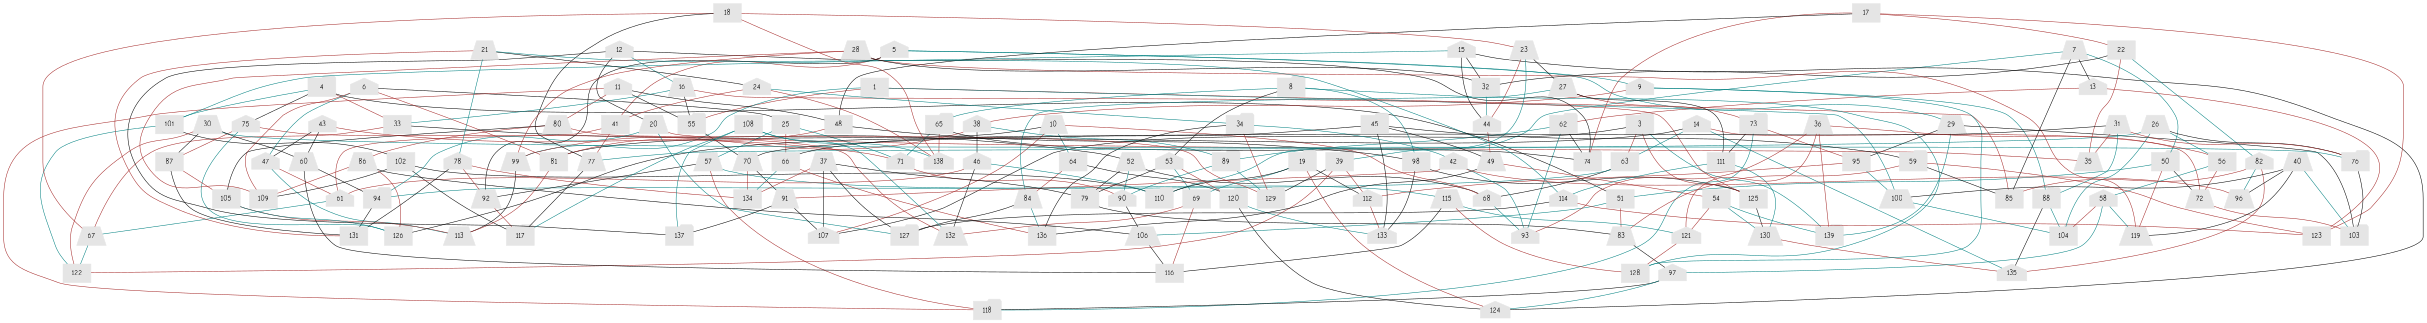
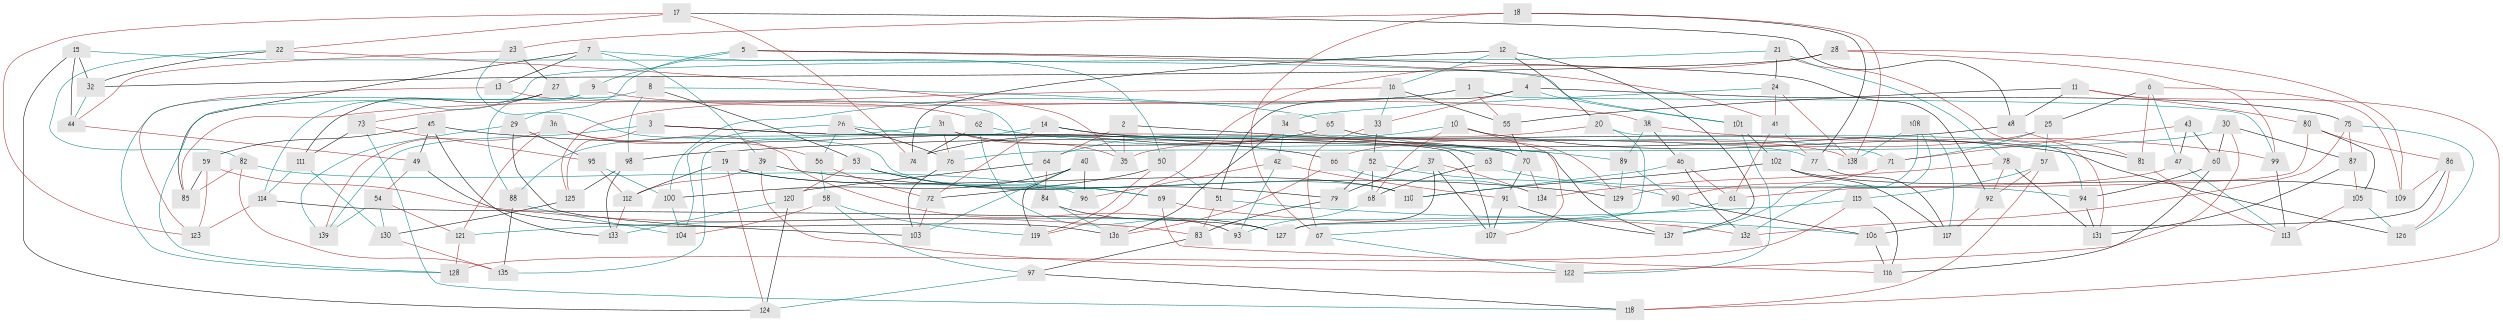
  graph {
    fontname="Comic Neue"
    node [color=gray90 fontname="Comic Neue" shape=trapezium style=filled]
    edge [color=brown fontname="Comic Neue"]
    1 [shape=box]
    55 [shape=folder]
    85 [shape=box]
    99
    100
    70
    113
    104 [shape=folder]
+   2 [shape=box]
    35
    64 [shape=box]
    137 [shape=folder]
    13 [shape=house]
    62 [shape=folder]
    123 [shape=box]
    84
    120 [shape=folder]
    3 [shape=folder]
    63 [shape=box]
    107 [shape=house]
    125 [shape=box]
    139 [shape=folder]
    68 [shape=house]
    94 [shape=folder]
    130
    4 [shape=folder]
    33 [shape=box]
    51 [shape=box]
    75 [shape=house]
    101 [shape=box]
    67
    52
    83
    106
    126 [shape=folder]
    87 [shape=box]
    132
    122 [shape=box]
    102 [shape=box]
    5 [shape=house]
    9 [shape=house]
    29
    41 [shape=box]
    92
    128 [shape=box]
    38 [shape=house]
    88 [shape=folder]
    95 [shape=box]
    103 [shape=folder]
    77
    61 [shape=house]
    117 [shape=folder]
    6 [shape=house]
    25 [shape=box]
    47 [shape=house]
    81 [shape=box]
    109 [shape=box]
    57
    66 [shape=box]
    71 [shape=house]
    7
    39 [shape=folder]
    50 [shape=folder]
    112 [shape=house]
    129 [shape=folder]
    72
    119
    8 [shape=folder]
    53 [shape=house]
    65 [shape=folder]
    98 [shape=box]
    69 [shape=box]
    79 [shape=folder]
    74 [shape=folder]
    138 [shape=house]
    133 [shape=house]
    46 [shape=house]
    89 [shape=folder]
    135 [shape=house]
    10
    93 [shape=house]
    11 [shape=house]
    48 [shape=box]
    80
    118 [shape=folder]
    86
    105 [shape=folder]
    12 [shape=house]
    16
    20
    127 [shape=folder]
    14 [shape=house]
    15 [shape=house]
    32 [shape=box]
    44 [shape=house]
    124 [shape=house]
    49
    17 [shape=box]
    22 [shape=box]
    82 [shape=house]
    18 [shape=box]
    23
    110 [shape=folder]
    27
    19 [shape=folder]
    116 [shape=box]
    131 [shape=box]
    24 [shape=house]
    21
    78 [shape=house]
    114 [shape=house]
    34 [shape=folder]
    134 [shape=box]
    96
    73 [shape=folder]
    111 [shape=box]
    42 [shape=house]
    136 [shape=folder]
    115
    90 [shape=house]
    26
    56 [shape=box]
    76 [shape=folder]
    58 [shape=house]
    28
    30
    60
    31
    91
    36
    121 [shape=house]
    37
    40
    43 [shape=house]
    54 [shape=box]
    45 [shape=folder]
    59 [shape=folder]
    97 [shape=house]
    108 [shape=box]
    1 -- 55
    1 -- 85
    1 -- 99 [color=teal]
    1 -- 100 [color=teal]
    55 -- 70 [color=black]
    99 -- 113 [color=black]
    100 -- 104 [color=teal]
    70 -- 134
    70 -- 91 [color=black]
+   2 -- 35
+   2 -- 64
+   2 -- 137 [color=black]
    64 -- 84
    64 -- 120 [color=black]
    13 -- 62
    13 -- 123
    62 -- 74 [color=black]
    62 -- 89 [color=teal]
    62 -- 93 [color=teal]
    84 -- 127 [color=black]
    84 -- 136 [color=teal]
    120 -- 133 [color=teal]
    120 -- 124 [color=black]
    3 -- 63
    3 -- 107 [color=black]
    3 -- 125
    3 -- 139 [color=teal]
    63 -- 68 [color=black]
    63 -- 94 [color=teal]
    125 -- 130 [color=black]
    68 -- 93 [color=teal]
    94 -- 131 [color=black]
    130 -- 135
    4 -- 33
    4 -- 51 [color=black]
    4 -- 75 [color=black]
    4 -- 101 [color=teal]
    33 -- 67
    33 -- 52 [color=black]
    51 -- 83
    51 -- 106 [color=teal]
    75 -- 126 [color=teal]
    75 -- 87
    75 -- 132
    101 -- 122 [color=teal]
    101 -- 102 [color=black]
    67 -- 122 [color=teal]
    52 -- 68 [color=black]
    52 -- 79 [color=black]
    52 -- 90 [color=teal]
    83 -- 97 [color=black]
    106 -- 116 [color=black]
    87 -- 105
    87 -- 131 [color=black]
    102 -- 117 [color=black]
    102 -- 109 [color=black]
    102 -- 110 [color=black]
    5 -- 9 [color=teal]
    5 -- 29 [color=teal]
    5 -- 41
    5 -- 92 [color=black]
    9 -- 128 [color=teal]
    9 -- 38
    9 -- 88 [color=teal]
    29 -- 139 [color=teal]
    29 -- 95 [color=black]
    29 -- 103 [color=black]
    41 -- 77
    41 -- 61
    92 -- 117
    38 -- 99
    38 -- 46 [color=black]
    38 -- 89 [color=teal]
    88 -- 104 [color=teal]
    88 -- 135 [color=black]
    95 -- 100 [color=teal]
    95 -- 112
    77 -- 117 [color=black]
    61 -- 67 [color=teal]
    6 -- 25 [color=black]
    6 -- 47 [color=teal]
    6 -- 81
    6 -- 109
    25 -- 57 [color=teal]
    25 -- 66
    25 -- 71 [color=teal]
    47 -- 113 [color=teal]
    47 -- 61
    81 -- 113
-   57 -- 92 [color=black]
+   57 -- 92
    57 -- 118
    57 -- 115 [color=teal]
    66 -- 134 [color=teal]
    66 -- 136
    71 -- 90
    7 -- 85 [color=black]
    7 -- 13 [color=black]
    7 -- 39 [color=teal]
    7 -- 50 [color=teal]
    39 -- 122
    39 -- 112
    39 -- 129 [color=black]
    50 -- 51 [color=teal]
    50 -- 72 [color=black]
    50 -- 119
    112 -- 133
    72 -- 103
    8 -- 128 [color=teal]
    8 -- 53 [color=black]
    8 -- 65 [color=teal]
    8 -- 98 [color=teal]
    53 -- 120
    53 -- 69 [color=teal]
    53 -- 79 [color=black]
    65 -- 71 [color=teal]
    65 -- 74 [color=black]
    65 -- 138
    98 -- 125 [color=black]
    98 -- 133 [color=black]
    69 -- 132
    69 -- 116
    79 -- 83 [color=black]
    46 -- 132 [color=black]
    46 -- 61
    46 -- 110 [color=teal]
    89 -- 129 [color=teal]
    89 -- 90 [color=teal]
    10 -- 64 [color=teal]
    10 -- 107
    10 -- 68
    10 -- 81 [color=black]
    11 -- 55 [color=black]
    11 -- 48 [color=black]
    11 -- 80
    11 -- 118
    48 -- 81
    48 -- 98 [color=black]
    80 -- 129
    80 -- 86
    80 -- 105 [color=black]
    86 -- 106 [color=black]
    86 -- 126
    86 -- 109
    105 -- 113
    105 -- 126 [color=teal]
    12 -- 137 [color=black]
    12 -- 74 [color=black]
    12 -- 16 [color=teal]
    12 -- 20 [color=black]
    16 -- 55 [color=black]
    16 -- 125
    16 -- 33 [color=teal]
    20 -- 35
    20 -- 94 [color=teal]
    20 -- 127 [color=teal]
    14 -- 63 [color=teal]
    14 -- 126 [color=black]
    14 -- 72
    14 -- 135 [color=teal]
    15 -- 101 [color=teal]
    15 -- 32 [color=black]
    15 -- 44 [color=black]
    15 -- 124 [color=black]
    32 -- 44 [color=teal]
    44 -- 49
    49 -- 136 [color=black]
    49 -- 54
    17 -- 123
    17 -- 74
    17 -- 48 [color=black]
    17 -- 22
    22 -- 35
    22 -- 32 [color=black]
    22 -- 82 [color=teal]
    82 -- 85
    82 -- 135
    82 -- 96 [color=teal]
    18 -- 67
    18 -- 77 [color=black]
    18 -- 138
    18 -- 23
    23 -- 44
    23 -- 110 [color=teal]
    23 -- 27 [color=black]
    27 -- 84 [color=teal]
    27 -- 73
    27 -- 111 [color=black]
    19 -- 112 [color=black]
    19 -- 69 [color=teal]
    19 -- 124
    19 -- 110 [color=black]
    24 -- 41
    24 -- 138
    24 -- 34 [color=teal]
    21 -- 131
    21 -- 24 [color=black]
    21 -- 78 [color=teal]
    21 -- 114 [color=teal]
    78 -- 92
    78 -- 131 [color=black]
    78 -- 134
    114 -- 123
    114 -- 127 [color=black]
    34 -- 129
    34 -- 42 [color=teal]
    34 -- 136 [color=black]
    73 -- 95
    73 -- 118 [color=teal]
    73 -- 111 [color=black]
    111 -- 130 [color=teal]
    111 -- 114 [color=teal]
    42 -- 93 [color=teal]
    42 -- 96
    42 -- 91
    115 -- 128
    115 -- 116 [color=black]
    115 -- 121 [color=teal]
    90 -- 106 [color=black]
    26 -- 104 [color=teal]
    26 -- 77 [color=teal]
    26 -- 56 [color=teal]
    26 -- 76 [color=black]
    56 -- 72
    56 -- 58 [color=teal]
    76 -- 103 [color=black]
    58 -- 104
    58 -- 119 [color=teal]
    58 -- 97 [color=teal]
    28 -- 99
    28 -- 109
    28 -- 119
    28 -- 32 [color=black]
    30 -- 87 [color=black]
    30 -- 122
    30 -- 76 [color=teal]
    30 -- 60 [color=black]
    60 -- 94 [color=black]
    60 -- 116 [color=black]
    31 -- 70 [color=black]
    31 -- 35
    31 -- 88 [color=teal]
    31 -- 76
    91 -- 137 [color=black]
    91 -- 107 [color=black]
    36 -- 139
    36 -- 93
    36 -- 56
    36 -- 121
    121 -- 128
    37 -- 107 [color=black]
    37 -- 79 [color=black]
    37 -- 127 [color=black]
    37 -- 134
    40 -- 100 [color=black]
    40 -- 103 [color=teal]
    40 -- 119 [color=black]
    40 -- 96 [color=black]
    43 -- 47 [color=black]
    43 -- 71
    43 -- 60 [color=black]
    54 -- 139 [color=teal]
    54 -- 130 [color=teal]
    54 -- 121
    45 -- 66 [color=black]
    45 -- 133 [color=black]
    45 -- 49 [color=black]
    45 -- 59 [color=black]
    59 -- 85 [color=black]
    59 -- 123
    59 -- 83
    97 -- 118 [color=black]
    97 -- 124 [color=teal]
    108 -- 137 [color=teal]
    108 -- 132 [color=teal]
    108 -- 117 [color=teal]
    108 -- 138 [color=teal]
  }
